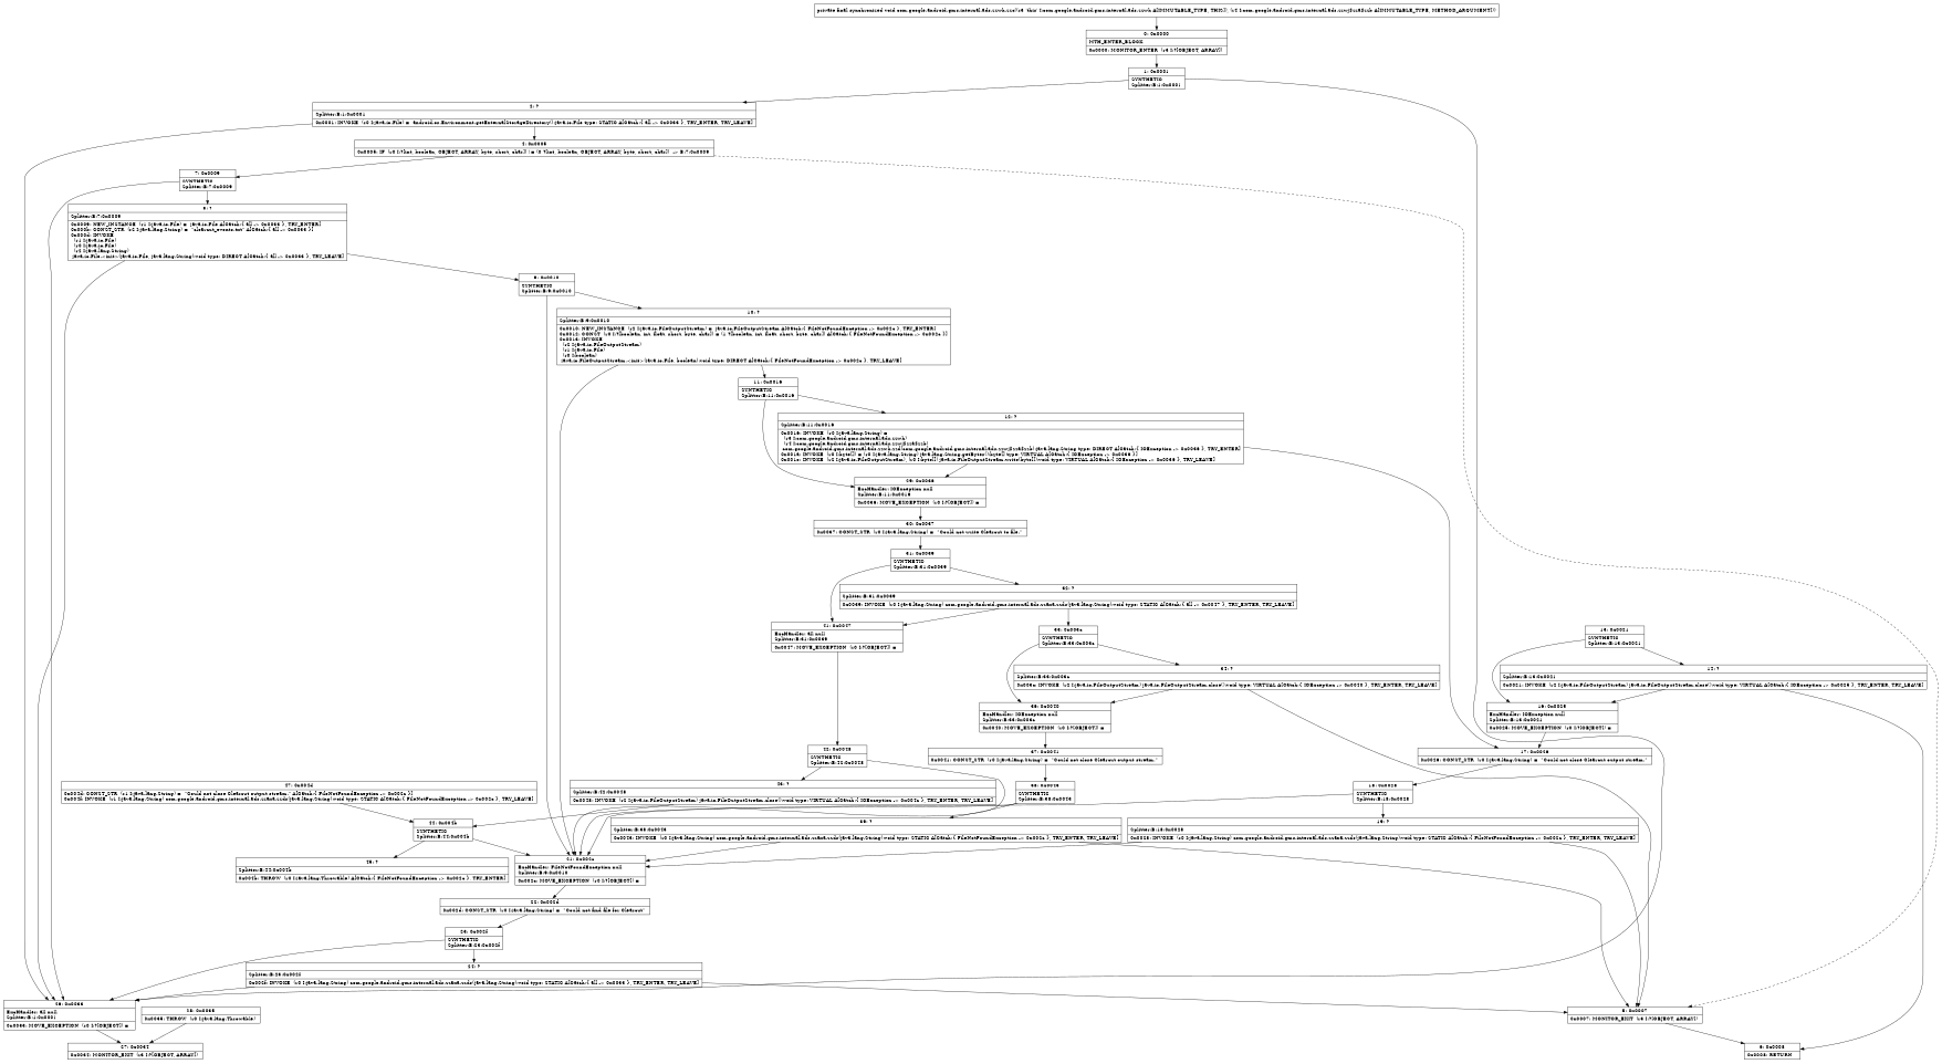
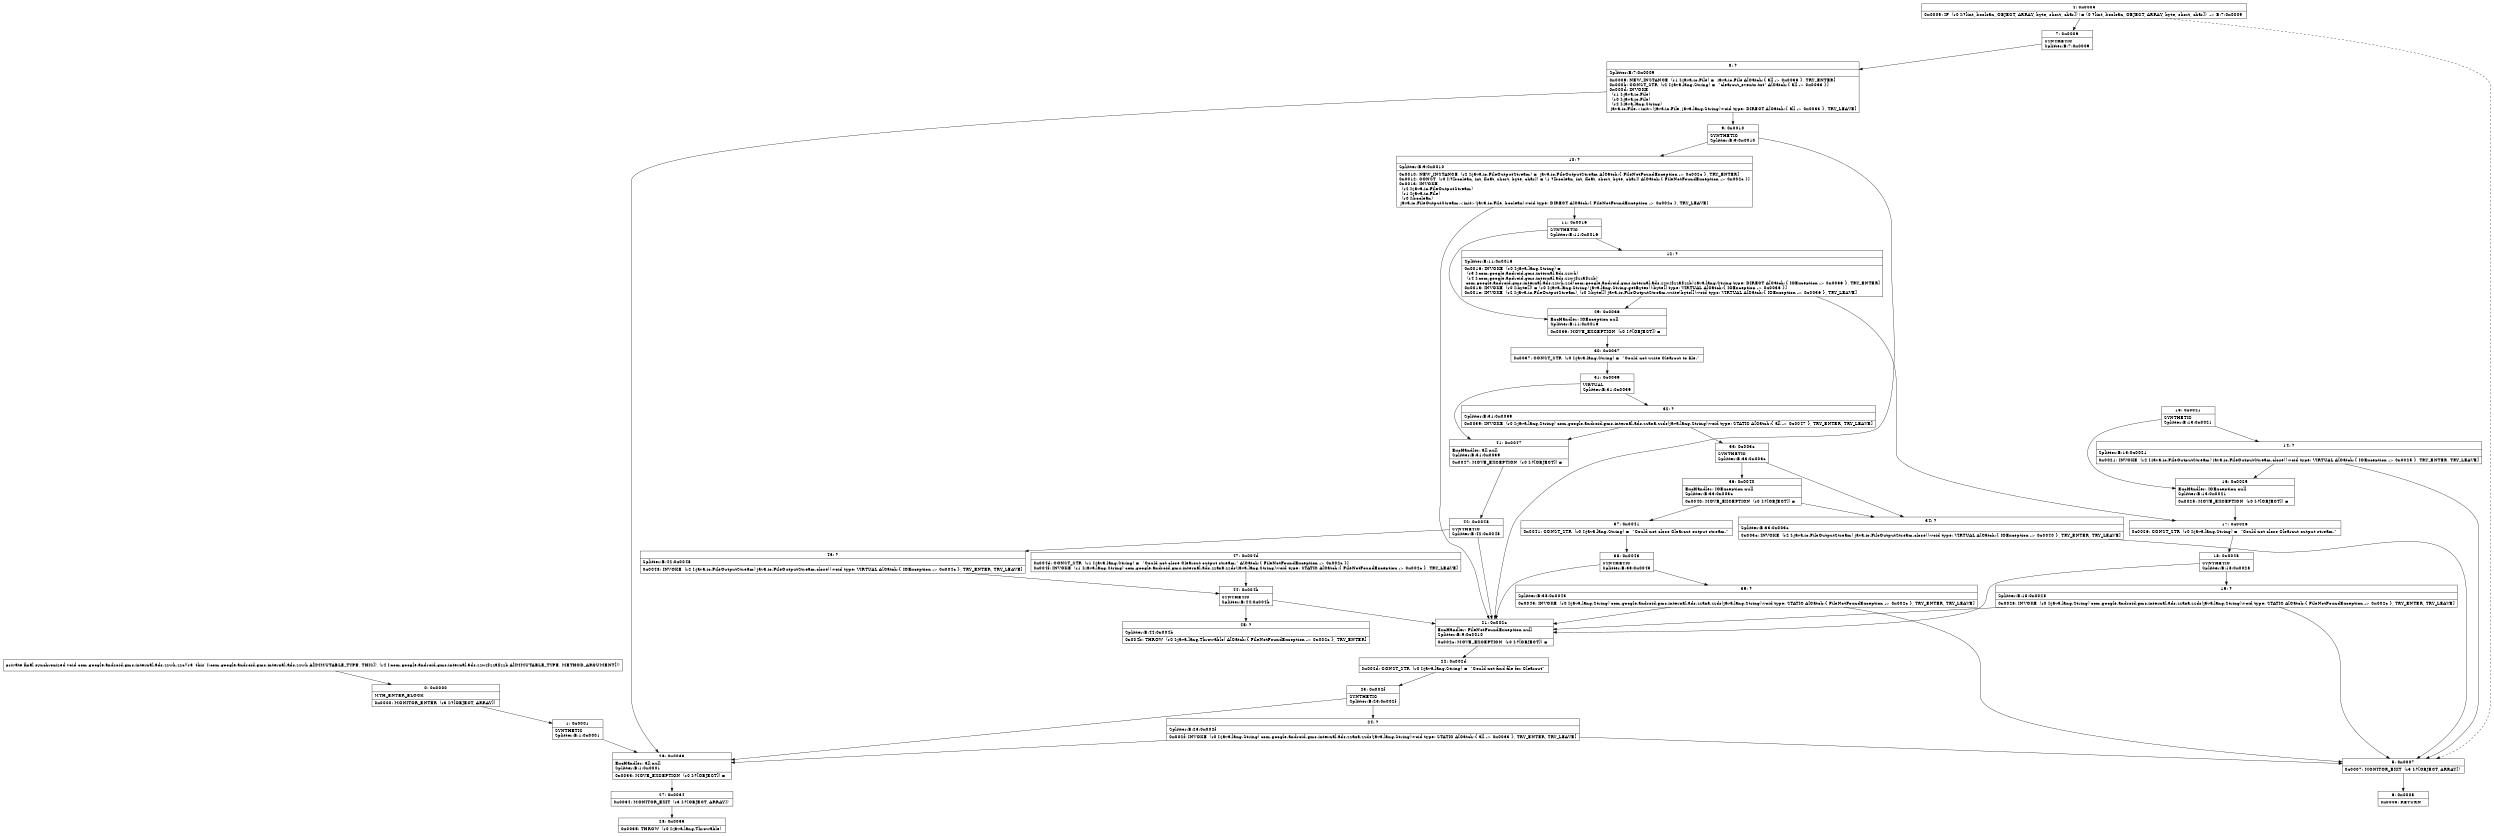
  digraph {
    node [shape=record]
    n1 [label="{0\:\ 0x0000|MTH_ENTER_BLOCK\l|0x0000: MONITOR_ENTER  (r3 I:?[OBJECT, ARRAY]) \l}"]
    n2 [label="{1\:\ 0x0001|SYNTHETIC\lSplitter:B:1:0x0001\l}"]
-   n3 [label="{2\:\ ?|Splitter:B:1:0x0001\l|0x0001: INVOKE  (r0 I:java.io.File) =  android.os.Environment.getExternalStorageDirectory():java.io.File type: STATIC A[Catch:\{ all \-\> 0x0033 \}, TRY_ENTER, TRY_LEAVE]\l}"]
    n4 [label="{26\:\ 0x0033|ExcHandler: all null\lSplitter:B:1:0x0001\l|0x0033: MOVE_EXCEPTION  (r0 I:?[OBJECT]) =  \l}"]
    n5 [label="{4\:\ 0x0005|0x0005: IF  (r0 I:?[int, boolean, OBJECT, ARRAY, byte, short, char]) != (0 ?[int, boolean, OBJECT, ARRAY, byte, short, char])  \-\> B:7:0x0009 \l}"]
    n6 [label="{27\:\ 0x0034|0x0034: MONITOR_EXIT  (r3 I:?[OBJECT, ARRAY]) \l}"]
    n7 [label="{5\:\ 0x0007|0x0007: MONITOR_EXIT  (r3 I:?[OBJECT, ARRAY]) \l}"]
    n8 [label="{7\:\ 0x0009|SYNTHETIC\lSplitter:B:7:0x0009\l}"]
    n9 [label="{6\:\ 0x0008|0x0008: RETURN   \l}"]
    n10 [label="{8\:\ ?|Splitter:B:7:0x0009\l|0x0009: NEW_INSTANCE  (r1 I:java.io.File) =  java.io.File A[Catch:\{ all \-\> 0x0033 \}, TRY_ENTER]\l0x000b: CONST_STR  (r2 I:java.lang.String) =  \"clearcut_events.txt\" A[Catch:\{ all \-\> 0x0033 \}]\l0x000d: INVOKE  \l  (r1 I:java.io.File)\l  (r0 I:java.io.File)\l  (r2 I:java.lang.String)\l java.io.File.\<init\>(java.io.File, java.lang.String):void type: DIRECT A[Catch:\{ all \-\> 0x0033 \}, TRY_LEAVE]\l}"]
    n11 [label="{9\:\ 0x0010|SYNTHETIC\lSplitter:B:9:0x0010\l}"]
    n12 [label="{10\:\ ?|Splitter:B:9:0x0010\l|0x0010: NEW_INSTANCE  (r2 I:java.io.FileOutputStream) =  java.io.FileOutputStream A[Catch:\{ FileNotFoundException \-\> 0x002c \}, TRY_ENTER]\l0x0012: CONST  (r0 I:?[boolean, int, float, short, byte, char]) = (1 ?[boolean, int, float, short, byte, char]) A[Catch:\{ FileNotFoundException \-\> 0x002c \}]\l0x0013: INVOKE  \l  (r2 I:java.io.FileOutputStream)\l  (r1 I:java.io.File)\l  (r0 I:boolean)\l java.io.FileOutputStream.\<init\>(java.io.File, boolean):void type: DIRECT A[Catch:\{ FileNotFoundException \-\> 0x002c \}, TRY_LEAVE]\l}"]
    n13 [label="{21\:\ 0x002c|ExcHandler: FileNotFoundException null\lSplitter:B:9:0x0010\l|0x002c: MOVE_EXCEPTION  (r0 I:?[OBJECT]) =  \l}"]
    n14 [label="{11\:\ 0x0016|SYNTHETIC\lSplitter:B:11:0x0016\l}"]
    n15 [label="{22\:\ 0x002d|0x002d: CONST_STR  (r0 I:java.lang.String) =  \"Could not find file for Clearcut\" \l}"]
    n16 [label="{12\:\ ?|Splitter:B:11:0x0016\l|0x0016: INVOKE  (r0 I:java.lang.String) = \l  (r3 I:com.google.android.gms.internal.ads.zzwh)\l  (r4 I:com.google.android.gms.internal.ads.zzwj$zza$zzb)\l com.google.android.gms.internal.ads.zzwh.zzd(com.google.android.gms.internal.ads.zzwj$zza$zzb):java.lang.String type: DIRECT A[Catch:\{ IOException \-\> 0x0036 \}, TRY_ENTER]\l0x001a: INVOKE  (r0 I:byte[]) = (r0 I:java.lang.String) java.lang.String.getBytes():byte[] type: VIRTUAL A[Catch:\{ IOException \-\> 0x0036 \}]\l0x001e: INVOKE  (r2 I:java.io.FileOutputStream), (r0 I:byte[]) java.io.FileOutputStream.write(byte[]):void type: VIRTUAL A[Catch:\{ IOException \-\> 0x0036 \}, TRY_LEAVE]\l}"]
    n17 [label="{29\:\ 0x0036|ExcHandler: IOException null\lSplitter:B:11:0x0016\l|0x0036: MOVE_EXCEPTION  (r0 I:?[OBJECT]) =  \l}"]
    n18 [label="{17\:\ 0x0026|0x0026: CONST_STR  (r0 I:java.lang.String) =  \"Could not close Clearcut output stream.\" \l}"]
    n19 [label="{30\:\ 0x0037|0x0037: CONST_STR  (r0 I:java.lang.String) =  \"Could not write Clearcut to file.\" \l}"]
    n20 [label="{13\:\ 0x0021|SYNTHETIC\lSplitter:B:13:0x0021\l}"]
    n21 [label="{14\:\ ?|Splitter:B:13:0x0021\l|0x0021: INVOKE  (r2 I:java.io.FileOutputStream) java.io.FileOutputStream.close():void type: VIRTUAL A[Catch:\{ IOException \-\> 0x0025 \}, TRY_ENTER, TRY_LEAVE]\l}"]
    n22 [label="{16\:\ 0x0025|ExcHandler: IOException null\lSplitter:B:13:0x0021\l|0x0025: MOVE_EXCEPTION  (r0 I:?[OBJECT]) =  \l}"]
    n23 [label="{18\:\ 0x0028|SYNTHETIC\lSplitter:B:18:0x0028\l}"]
    n24 [label="{19\:\ ?|Splitter:B:18:0x0028\l|0x0028: INVOKE  (r0 I:java.lang.String) com.google.android.gms.internal.ads.zzaxa.zzds(java.lang.String):void type: STATIC A[Catch:\{ FileNotFoundException \-\> 0x002c \}, TRY_ENTER, TRY_LEAVE]\l}"]
    n25 [label="{23\:\ 0x002f|SYNTHETIC\lSplitter:B:23:0x002f\l}"]
    n26 [label="{24\:\ ?|Splitter:B:23:0x002f\l|0x002f: INVOKE  (r0 I:java.lang.String) com.google.android.gms.internal.ads.zzaxa.zzds(java.lang.String):void type: STATIC A[Catch:\{ all \-\> 0x0033 \}, TRY_ENTER, TRY_LEAVE]\l}"]
    n27 [label="{28\:\ 0x0035|0x0035: THROW  (r0 I:java.lang.Throwable) \l}"]
-   n28 [label="{31\:\ 0x0039|SYNTHETIC\lSplitter:B:31:0x0039\l}"]
+   n28 [label="{31\:\ 0x0039|VIRTUAL\lSplitter:B:31:0x0039\l}"]
    n29 [label="{32\:\ ?|Splitter:B:31:0x0039\l|0x0039: INVOKE  (r0 I:java.lang.String) com.google.android.gms.internal.ads.zzaxa.zzds(java.lang.String):void type: STATIC A[Catch:\{ all \-\> 0x0047 \}, TRY_ENTER, TRY_LEAVE]\l}"]
    n30 [label="{41\:\ 0x0047|ExcHandler: all null\lSplitter:B:31:0x0039\l|0x0047: MOVE_EXCEPTION  (r0 I:?[OBJECT]) =  \l}"]
    n31 [label="{33\:\ 0x003c|SYNTHETIC\lSplitter:B:33:0x003c\l}"]
    n32 [label="{42\:\ 0x0048|SYNTHETIC\lSplitter:B:42:0x0048\l}"]
    n33 [label="{34\:\ ?|Splitter:B:33:0x003c\l|0x003c: INVOKE  (r2 I:java.io.FileOutputStream) java.io.FileOutputStream.close():void type: VIRTUAL A[Catch:\{ IOException \-\> 0x0040 \}, TRY_ENTER, TRY_LEAVE]\l}"]
    n34 [label="{36\:\ 0x0040|ExcHandler: IOException null\lSplitter:B:33:0x003c\l|0x0040: MOVE_EXCEPTION  (r0 I:?[OBJECT]) =  \l}"]
    n35 [label="{37\:\ 0x0041|0x0041: CONST_STR  (r0 I:java.lang.String) =  \"Could not close Clearcut output stream.\" \l}"]
    n36 [label="{38\:\ 0x0043|SYNTHETIC\lSplitter:B:38:0x0043\l}"]
    n37 [label="{39\:\ ?|Splitter:B:38:0x0043\l|0x0043: INVOKE  (r0 I:java.lang.String) com.google.android.gms.internal.ads.zzaxa.zzds(java.lang.String):void type: STATIC A[Catch:\{ FileNotFoundException \-\> 0x002c \}, TRY_ENTER, TRY_LEAVE]\l}"]
    n38 [label="{43\:\ ?|Splitter:B:42:0x0048\l|0x0048: INVOKE  (r2 I:java.io.FileOutputStream) java.io.FileOutputStream.close():void type: VIRTUAL A[Catch:\{ IOException \-\> 0x004c \}, TRY_ENTER, TRY_LEAVE]\l}"]
    n39 [label="{44\:\ 0x004b|SYNTHETIC\lSplitter:B:44:0x004b\l}"]
    n40 [label="{45\:\ ?|Splitter:B:44:0x004b\l|0x004b: THROW  (r0 I:java.lang.Throwable) A[Catch:\{ FileNotFoundException \-\> 0x002c \}, TRY_ENTER]\l}"]
    n41 [label="{47\:\ 0x004d|0x004d: CONST_STR  (r1 I:java.lang.String) =  \"Could not close Clearcut output stream.\" A[Catch:\{ FileNotFoundException \-\> 0x002c \}]\l0x004f: INVOKE  (r1 I:java.lang.String) com.google.android.gms.internal.ads.zzaxa.zzds(java.lang.String):void type: STATIC A[Catch:\{ FileNotFoundException \-\> 0x002c \}, TRY_LEAVE]\l}"]
    n42 [label="{private final synchronized void com.google.android.gms.internal.ads.zzwh.zzc((r3 'this' I:com.google.android.gms.internal.ads.zzwh A[IMMUTABLE_TYPE, THIS]), (r4 I:com.google.android.gms.internal.ads.zzwj$zza$zzb A[IMMUTABLE_TYPE, METHOD_ARGUMENT])) }"]
    n1 -> n2
-   n2 -> n3
    n2 -> n4
-   n3 -> n4
-   n3 -> n5
    n4 -> n6
    n5 -> n7 [style=dashed]
    n5 -> n8
-   n27 -> n6
+   n6 -> n27
    n7 -> n9
-   n8 -> n4
    n8 -> n10
    n10 -> n4
    n10 -> n11
    n11 -> n12
    n11 -> n13
    n12 -> n13
    n12 -> n14
    n13 -> n15
    n14 -> n16
    n14 -> n17
    n15 -> n25
    n16 -> n17
    n16 -> n18
    n17 -> n19
    n18 -> n23
    n19 -> n28
    n20 -> n21
    n20 -> n22
-   n21 -> n9
+   n21 -> n7
    n21 -> n22
    n22 -> n18
    n23 -> n13
    n23 -> n24
    n24 -> n7
    n24 -> n13
    n25 -> n4
    n25 -> n26
    n26 -> n4
    n26 -> n7
    n28 -> n29
    n28 -> n30
    n29 -> n30
    n29 -> n31
    n30 -> n32
    n31 -> n33
    n31 -> n34
    n32 -> n13
    n32 -> n38
    n33 -> n7
-   n33 -> n34
+   n34 -> n33
    n34 -> n35
    n35 -> n36
    n36 -> n13
    n36 -> n37
    n37 -> n7
    n37 -> n13
    n38 -> n39
    n39 -> n13
    n39 -> n40
    n41 -> n39
    n42 -> n1
  }
